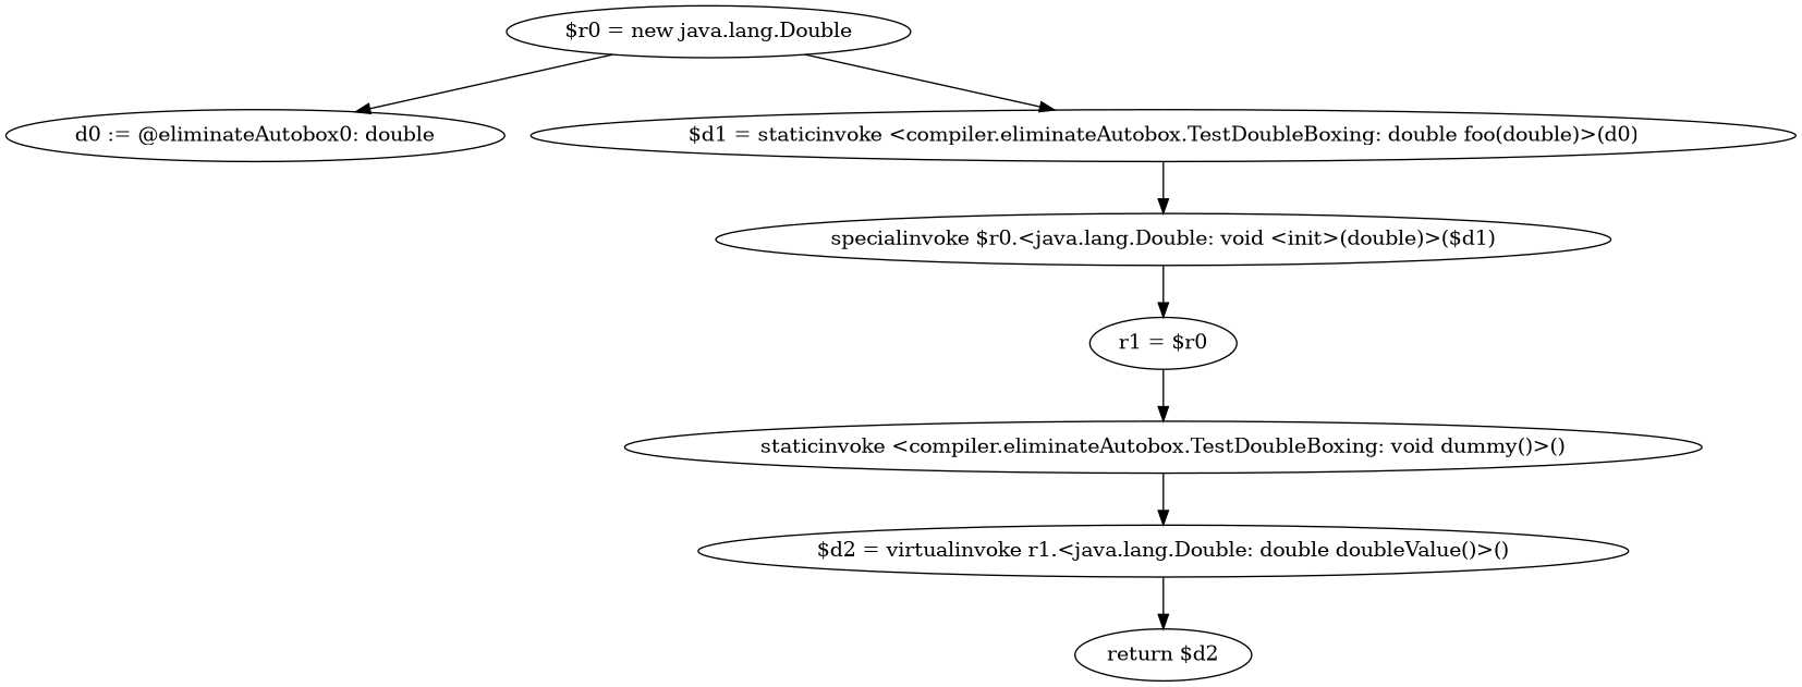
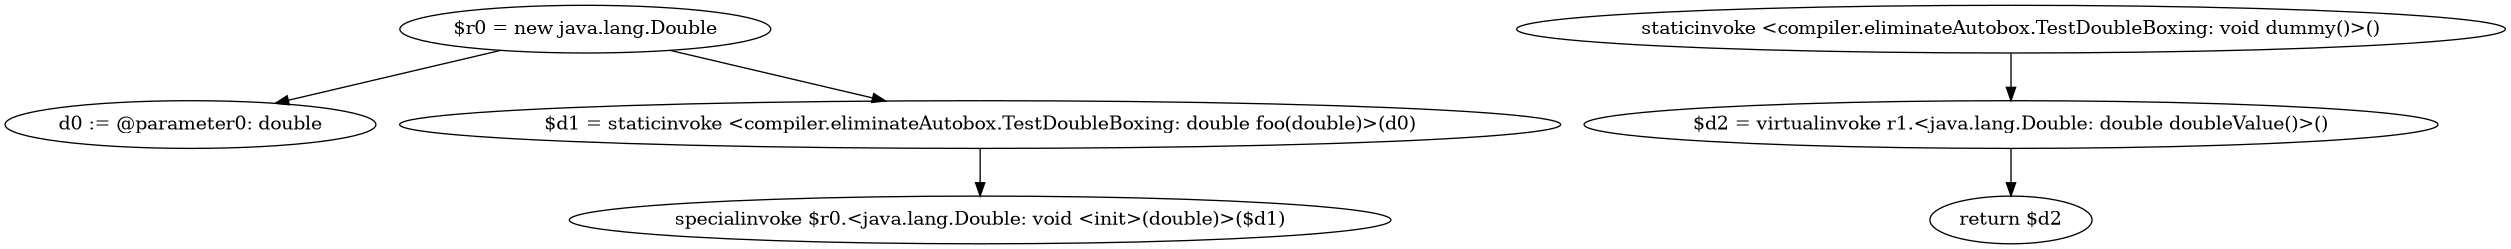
  digraph {
    "$r0 = new java.lang.Double"
-   "d0 := @parameter0: double" [label="d0 := @eliminateAutobox0: double"]
+   "d0 := @parameter0: double"
    "$d1 = staticinvoke <compiler.eliminateAutobox.TestDoubleBoxing: double foo(double)>(d0)"
    "specialinvoke $r0.<java.lang.Double: void <init>(double)>($d1)"
-   "r1 = $r0"
    "staticinvoke <compiler.eliminateAutobox.TestDoubleBoxing: void dummy()>()"
    "$d2 = virtualinvoke r1.<java.lang.Double: double doubleValue()>()"
    "return $d2"
    "$r0 = new java.lang.Double" -> "d0 := @parameter0: double"
    "$r0 = new java.lang.Double" -> "$d1 = staticinvoke <compiler.eliminateAutobox.TestDoubleBoxing: double foo(double)>(d0)"
    "$d1 = staticinvoke <compiler.eliminateAutobox.TestDoubleBoxing: double foo(double)>(d0)" -> "specialinvoke $r0.<java.lang.Double: void <init>(double)>($d1)"
-   "specialinvoke $r0.<java.lang.Double: void <init>(double)>($d1)" -> "r1 = $r0"
-   "r1 = $r0" -> "staticinvoke <compiler.eliminateAutobox.TestDoubleBoxing: void dummy()>()"
    "staticinvoke <compiler.eliminateAutobox.TestDoubleBoxing: void dummy()>()" -> "$d2 = virtualinvoke r1.<java.lang.Double: double doubleValue()>()"
    "$d2 = virtualinvoke r1.<java.lang.Double: double doubleValue()>()" -> "return $d2"
  }
